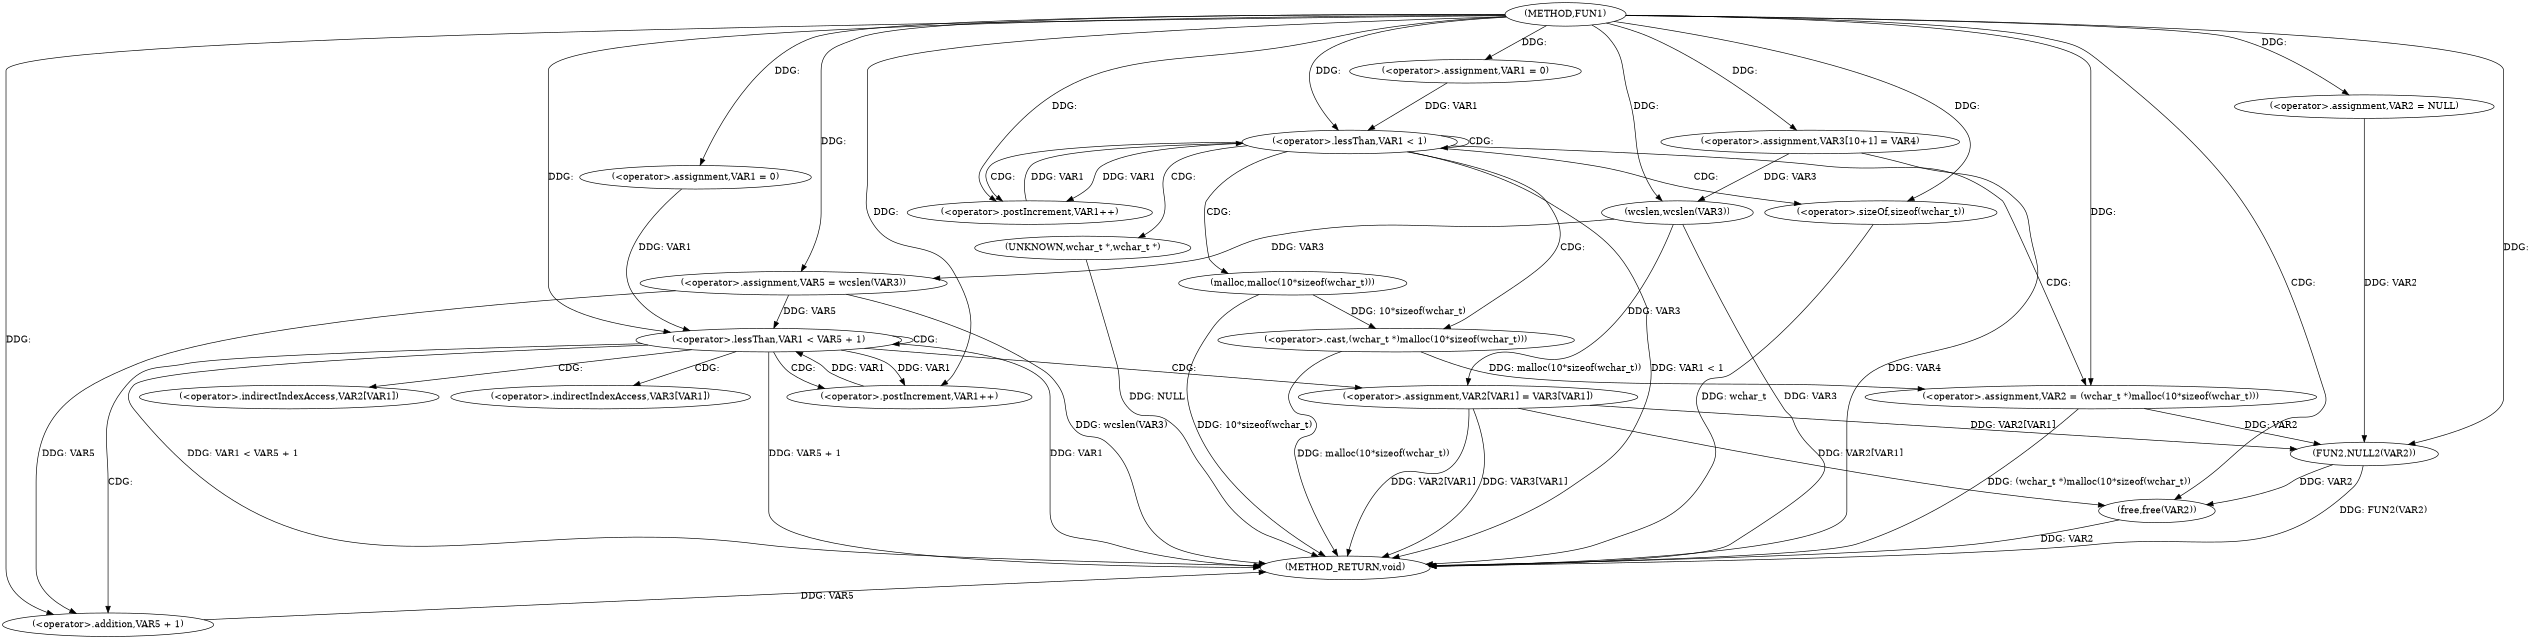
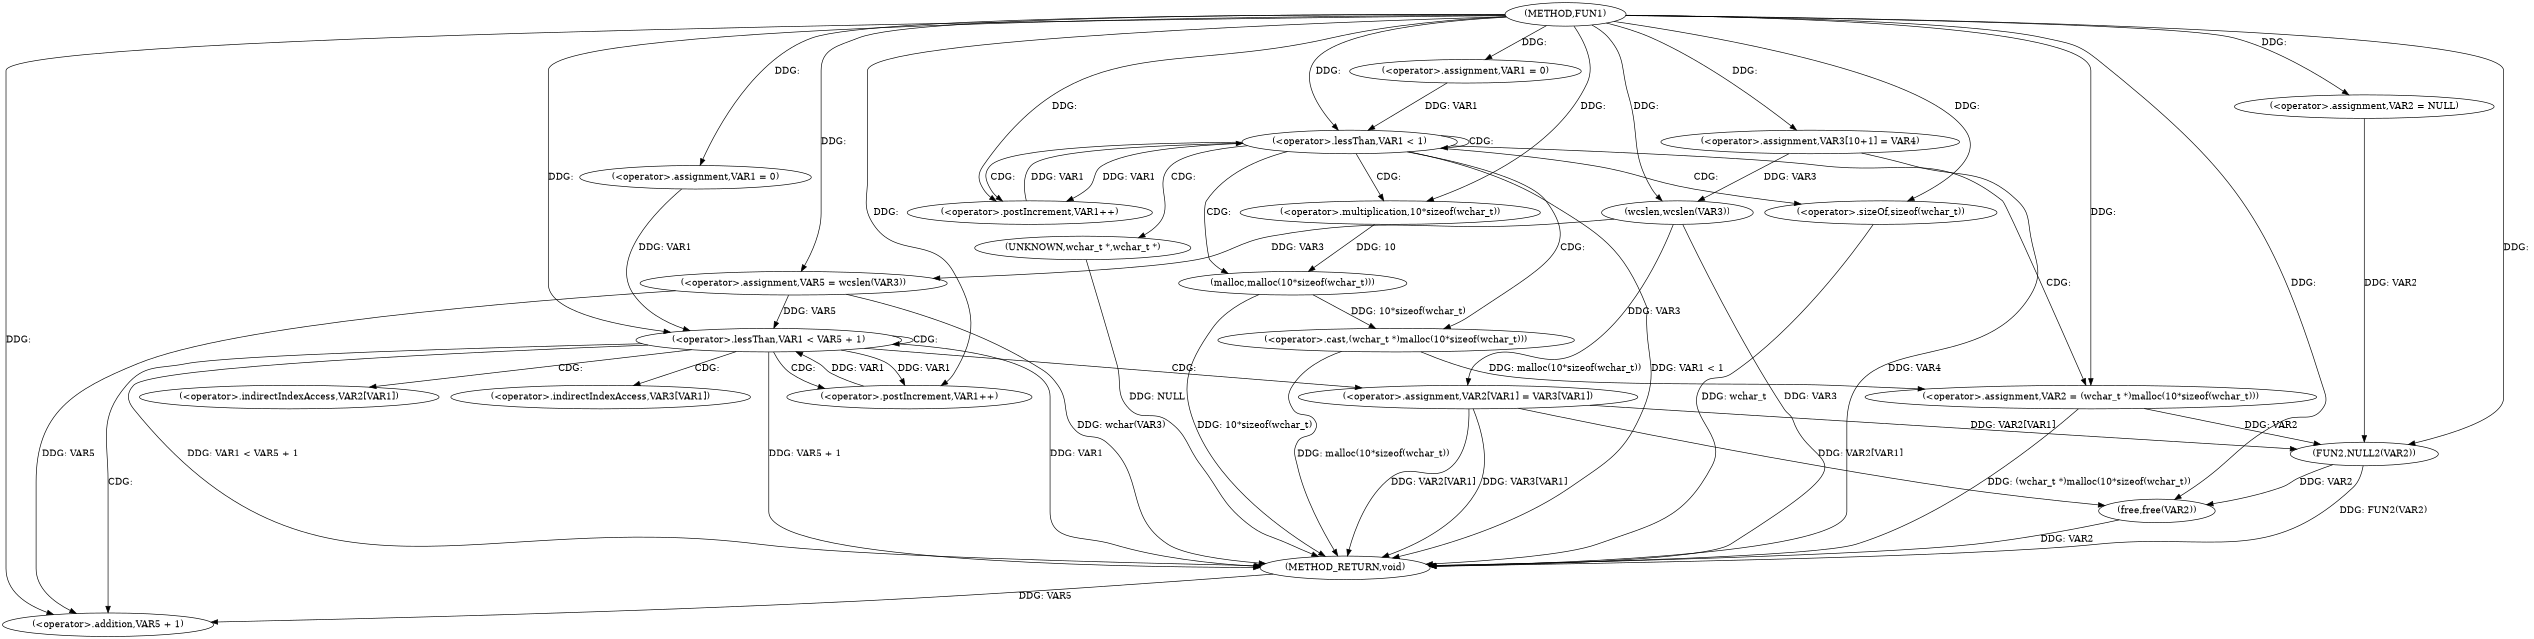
  digraph {
    n1 [label="(METHOD,FUN1)"]
    n2 [label="(<operator>.assignment,VAR2 = NULL)"]
    n3 [label="(<operator>.assignment,VAR1 = 0)"]
    n4 [label="(<operator>.lessThan,VAR1 < 1)"]
    n5 [label="(<operator>.postIncrement,VAR1++)"]
    n6 [label="(<operator>.assignment,VAR2 = (wchar_t *)malloc(10*sizeof(wchar_t)))"]
+   n7 [label="(<operator>.multiplication,10*sizeof(wchar_t))"]
    n8 [label="(<operator>.sizeOf,sizeof(wchar_t))"]
    n9 [label="(<operator>.assignment,VAR3[10+1] = VAR4)"]
    n10 [label="(<operator>.assignment,VAR5 = wcslen(VAR3))"]
    n11 [label="(wcslen,wcslen(VAR3))"]
    n12 [label="(<operator>.assignment,VAR1 = 0)"]
    n13 [label="(<operator>.lessThan,VAR1 < VAR5 + 1)"]
    n14 [label="(<operator>.addition,VAR5 + 1)"]
    n15 [label="(<operator>.postIncrement,VAR1++)"]
    n16 [label="(FUN2,NULL2(VAR2))"]
    n17 [label="(free,free(VAR2))"]
    n18 [label="(METHOD_RETURN,void)"]
    n19 [label="(<operator>.cast,(wchar_t *)malloc(10*sizeof(wchar_t)))"]
    n20 [label="(malloc,malloc(10*sizeof(wchar_t)))"]
    n21 [label="(UNKNOWN,wchar_t *,wchar_t *)"]
    n22 [label="(<operator>.assignment,VAR2[VAR1] = VAR3[VAR1])"]
    n23 [label="(<operator>.indirectIndexAccess,VAR2[VAR1])"]
    n24 [label="(<operator>.indirectIndexAccess,VAR3[VAR1])"]
    n1 -> n2 [label="DDG: "]
    n1 -> n3 [label="DDG: "]
    n1 -> n4 [label="DDG: "]
    n1 -> n5 [label="DDG: "]
    n1 -> n6 [label="DDG: "]
+   n1 -> n7 [label="DDG: "]
    n1 -> n8 [label="DDG: "]
    n1 -> n9 [label="DDG: "]
    n1 -> n10 [label="DDG: "]
    n1 -> n11 [label="DDG: "]
    n1 -> n12 [label="DDG: "]
    n1 -> n13 [label="DDG: "]
    n1 -> n14 [label="DDG: "]
    n1 -> n15 [label="DDG: "]
    n1 -> n16 [label="DDG: "]
-   n1 -> n17 [label="CDG: "]
+   n1 -> n17 [label="DDG: "]
    n2 -> n16 [label="DDG: VAR2"]
    n3 -> n4 [label="DDG: VAR1"]
    n4 -> n4 [label="CDG: "]
    n4 -> n5 [label="DDG: VAR1"]
    n4 -> n5 [label="CDG: "]
    n4 -> n6 [label="CDG: "]
+   n4 -> n7 [label="CDG: "]
    n4 -> n8 [label="CDG: "]
    n4 -> n18 [label="DDG: VAR1 < 1"]
    n4 -> n19 [label="CDG: "]
    n4 -> n20 [label="CDG: "]
    n4 -> n21 [label="CDG: "]
    n5 -> n4 [label="DDG: VAR1"]
    n6 -> n16 [label="DDG: VAR2"]
    n6 -> n18 [label="DDG: (wchar_t *)malloc(10*sizeof(wchar_t))"]
+   n7 -> n20 [label="DDG: 10"]
    n8 -> n18 [label="DDG: wchar_t"]
    n9 -> n11 [label="DDG: VAR3"]
    n9 -> n18 [label="DDG: VAR4"]
    n10 -> n13 [label="DDG: VAR5"]
    n10 -> n14 [label="DDG: VAR5"]
-   n10 -> n18 [label="DDG: wcslen(VAR3)"]
+   n10 -> n18 [label="DDG: wchar(VAR3)"]
    n11 -> n10 [label="DDG: VAR3"]
    n11 -> n18 [label="DDG: VAR3"]
    n11 -> n22 [label="DDG: VAR3"]
    n12 -> n13 [label="DDG: VAR1"]
    n13 -> n13 [label="CDG: "]
    n13 -> n14 [label="CDG: "]
    n13 -> n15 [label="DDG: VAR1"]
    n13 -> n15 [label="CDG: "]
    n13 -> n18 [label="DDG: VAR1"]
    n13 -> n18 [label="DDG: VAR1 < VAR5 + 1"]
    n13 -> n18 [label="DDG: VAR5 + 1"]
    n13 -> n22 [label="CDG: "]
    n13 -> n23 [label="CDG: "]
    n13 -> n24 [label="CDG: "]
-   n14 -> n18 [label="DDG: VAR5"]
+   n18 -> n14 [label="DDG: VAR5"]
    n15 -> n13 [label="DDG: VAR1"]
    n16 -> n17 [label="DDG: VAR2"]
    n16 -> n18 [label="DDG: FUN2(VAR2)"]
    n17 -> n18 [label="DDG: VAR2"]
    n19 -> n6 [label="DDG: malloc(10*sizeof(wchar_t))"]
    n19 -> n18 [label="DDG: malloc(10*sizeof(wchar_t))"]
    n20 -> n18 [label="DDG: 10*sizeof(wchar_t)"]
    n20 -> n19 [label="DDG: 10*sizeof(wchar_t)"]
    n21 -> n18 [label="DDG: NULL"]
    n22 -> n16 [label="DDG: VAR2[VAR1]"]
    n22 -> n17 [label="DDG: VAR2[VAR1]"]
    n22 -> n18 [label="DDG: VAR3[VAR1]"]
    n22 -> n18 [label="DDG: VAR2[VAR1]"]
  }
